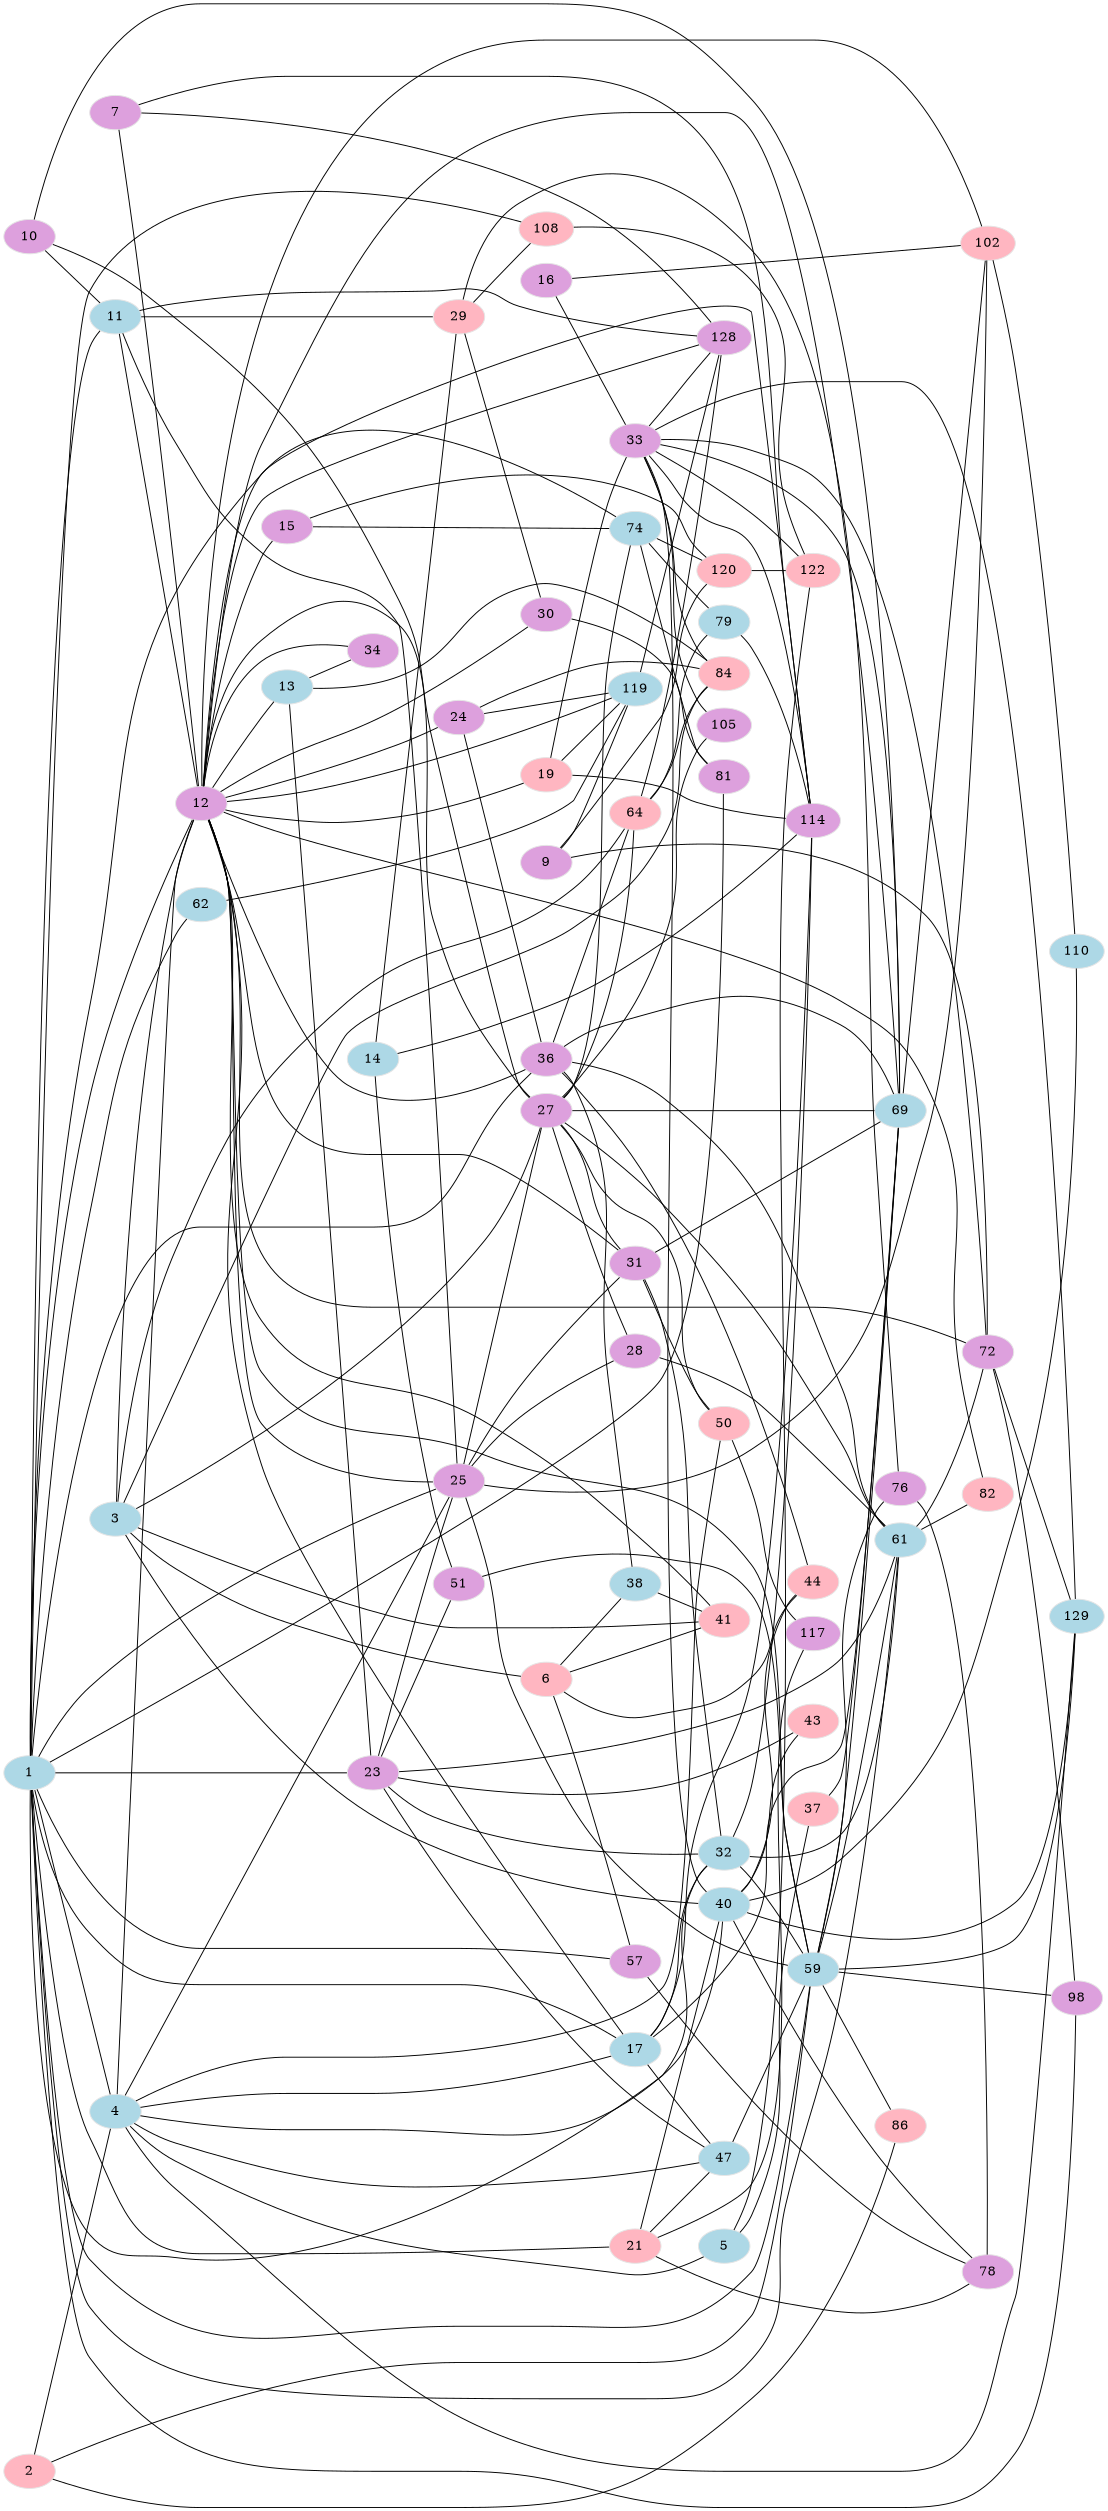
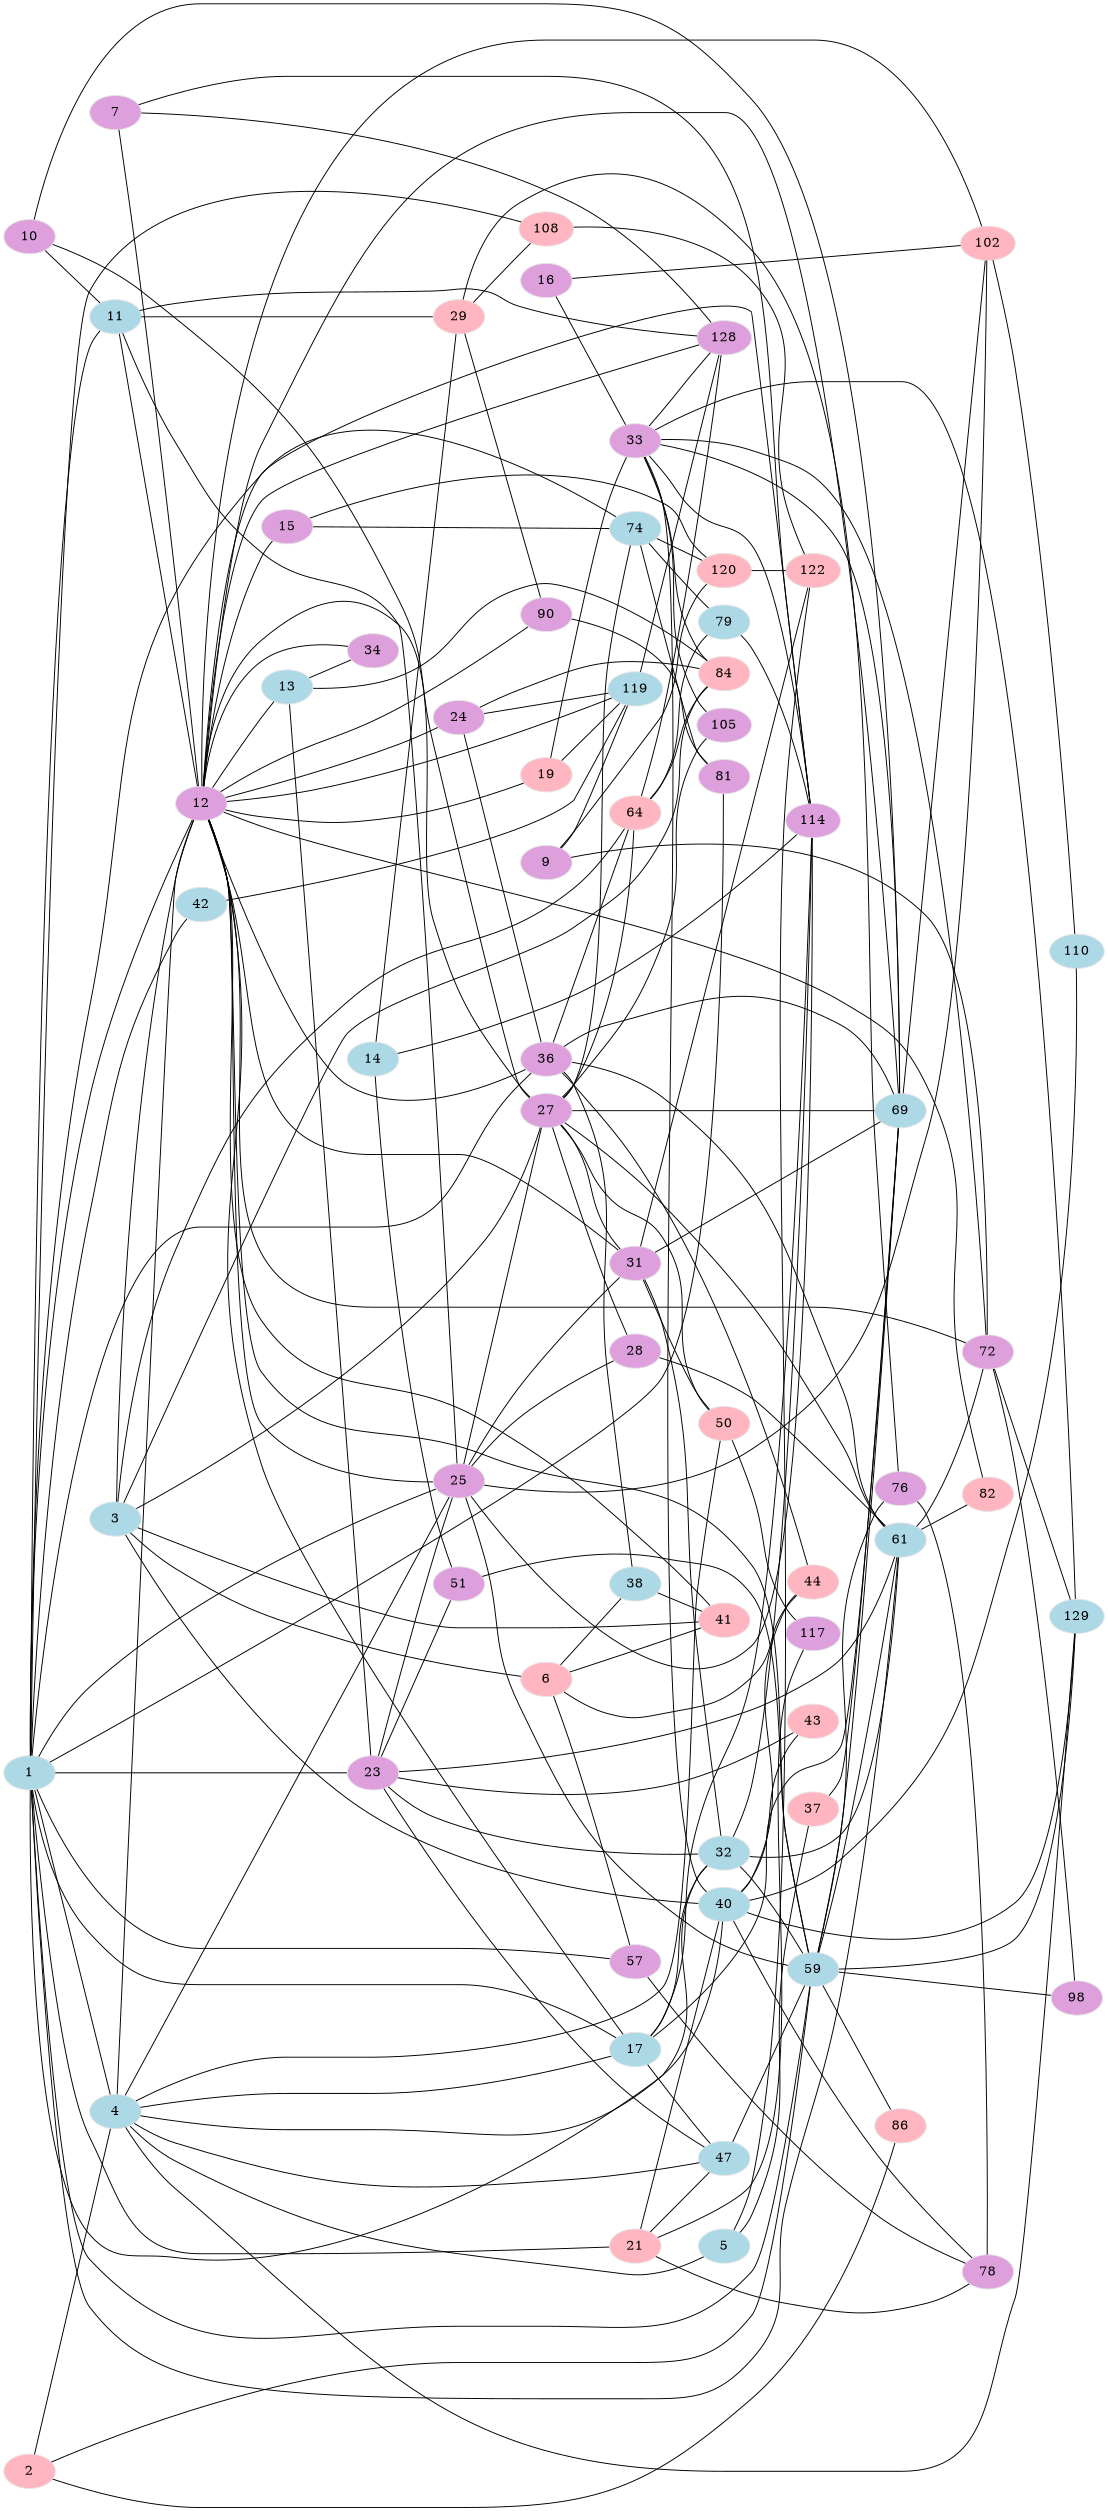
  graph {
    rankdir=LR
    node [color=gray90 fillcolor=plum style=filled]
    1 [fillcolor=lightblue super="+60+65+94+90"]
    4 [fillcolor=lightblue super="+102+26"]
    11 [fillcolor=lightblue super="+111"]
    12 [super="+18+22"]
    17 [fillcolor=lightblue super="+66"]
    21 [fillcolor=lightpink]
    23 [super="+63"]
    25 [super="+55+54+48"]
    32 [fillcolor=lightblue super="+46+45+58"]
    36 [super="+123+106"]
    57
    59 [fillcolor=lightblue super="+87"]
    61 [fillcolor=lightblue super="+126+75"]
-   62 [fillcolor=lightblue]
+   62 [fillcolor=lightblue label=42]
    74 [fillcolor=lightblue super="+88+92"]
    81
    98
    108 [fillcolor=lightpink]
    40 [fillcolor=lightblue super="+49"]
    5 [fillcolor=lightblue]
    47 [fillcolor=lightblue super="+68+107"]
    50 [fillcolor=lightpink]
    129 [fillcolor=lightblue]
    128
    29 [fillcolor=lightpink]
    27 [super="+80+125+56"]
    41 [fillcolor=lightpink super="+67"]
    114 [super="+127"]
    72 [super="+130"]
    119 [fillcolor=lightblue]
    69 [fillcolor=lightblue super="+112+91+104"]
    13 [fillcolor=lightblue]
    15
    19 [fillcolor=lightpink]
    24 [super="+70"]
-   30 [super="+113"]
+   30 [super="+113" label=90]
    31 [super="+124"]
    34
    82 [fillcolor=lightpink]
    n40 [fillcolor=lightpink label=102]
    78
    117
    51
    43 [fillcolor=lightpink]
    28
    64 [fillcolor=lightpink super="+118"]
    38 [fillcolor=lightblue super="+83"]
    44 [fillcolor=lightpink]
    86 [fillcolor=lightpink]
    76 [super="+77"]
    120 [fillcolor=lightpink]
    79 [fillcolor=lightblue]
    122 [fillcolor=lightpink]
    2 [fillcolor=lightpink]
    3 [fillcolor=lightblue super="+53+8"]
    6 [fillcolor=lightpink super="+121"]
    84 [fillcolor=lightpink]
    105
    110 [fillcolor=lightblue]
    37 [fillcolor=lightpink]
    7
    9
    10
    33 [super="+96+39+73"]
    14 [fillcolor=lightblue]
    16
    1 -- 4
    1 -- 11
    1 -- 12
    1 -- 17
    1 -- 21
    1 -- 23 [weight=2]
    1 -- 25
    1 -- 32
    1 -- 36
    1 -- 57
    1 -- 59
    1 -- 61
    1 -- 62
    1 -- 74
    1 -- 81 [weight=2]
-   1 -- 98
    1 -- 108
    4 -- 12
    4 -- 17
    4 -- 25
    4 -- 40
    4 -- 5
    4 -- 47
    4 -- 50
    4 -- 129
    11 -- 12
    11 -- 25 [weight=2]
    11 -- 128
    11 -- 29
    12 -- 17
    12 -- 25
    12 -- 36
    12 -- 59 [weight=3]
    12 -- 128
    12 -- 27
    12 -- 41
    12 -- 114
    12 -- 72
    12 -- 119
    12 -- 69
    12 -- 13
    12 -- 15 [weight=2]
    12 -- 19
    12 -- 24
    12 -- 30 [weight=2]
    12 -- 31 [weight=2]
    12 -- 34
    12 -- 82
    12 -- n40 [weight=2]
    17 -- 32
    17 -- 47
    17 -- 114
    17 -- 69
    21 -- 40
    21 -- 47
    21 -- 78
    21 -- 117
    23 -- 25
    23 -- 32
    23 -- 61
    23 -- 47
    23 -- 51
    23 -- 43
    25 -- 59
    25 -- 27
    25 -- 31
    25 -- n40
    25 -- 28
    32 -- 59
    32 -- 61
    32 -- 114
    36 -- 61
    36 -- 69
    36 -- 64 [weight=2]
    36 -- 38
    36 -- 44
    57 -- 78
    59 -- 61
    59 -- 98
    59 -- 129
    59 -- 69
    59 -- 86
    59 -- 76
    61 -- 72
    61 -- 82
    62 -- 119
    74 -- 81
    74 -- 120
    74 -- 79
    108 -- 122
    40 -- 129
    40 -- 78
    40 -- 43
    40 -- 44
    40 -- 110
    5 -- 122
    5 -- 37
    47 -- 59
    50 -- 117
    29 -- 108
    29 -- 30
    29 -- 76
    27 -- 61
    27 -- 74
    27 -- 50
    27 -- 69 [weight=3]
    27 -- 31 [weight=2]
    27 -- 28
    27 -- 64
    27 -- 105
    72 -- 98
    72 -- 129
    119 -- 128
    69 -- n40
    13 -- 23
    13 -- 34
    13 -- 84
    15 -- 74
    15 -- 120
-   19 -- 114
+   25 -- 114
    19 -- 119
    19 -- 33
    24 -- 36
    24 -- 119
    24 -- 84
    30 -- 81
    31 -- 32
    31 -- 50
    31 -- 69
    n40 -- 110
    51 -- 59
    28 -- 61
    64 -- 128
    64 -- 79
    64 -- 84
    38 -- 41
    76 -- 78
    120 -- 122
    79 -- 114
    2 -- 4
    2 -- 59
    2 -- 86
    3 -- 12
    3 -- 40
    3 -- 27
    3 -- 41
    3 -- 64
    3 -- 6
    3 -- 84
    6 -- 57
    6 -- 41 [weight=2]
    6 -- 38
    6 -- 44
    37 -- 69
    7 -- 12
    7 -- 128
    7 -- 114
    9 -- 72
    9 -- 119
    9 -- 120
    10 -- 11
    10 -- 27
    10 -- 69
    33 -- 40
    33 -- 129 [weight=2]
    33 -- 128
    33 -- 114
    33 -- 72
    33 -- 69
-   33 -- 122
+   31 -- 122
    33 -- 84
    33 -- 105
    14 -- 29
    14 -- 114
    14 -- 51
    16 -- n40
    16 -- 33
  }
